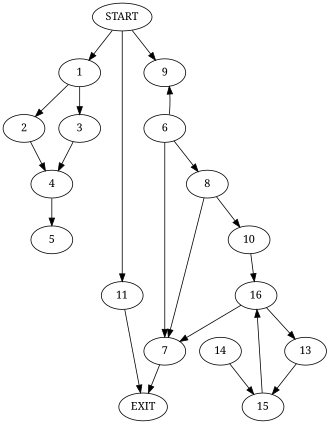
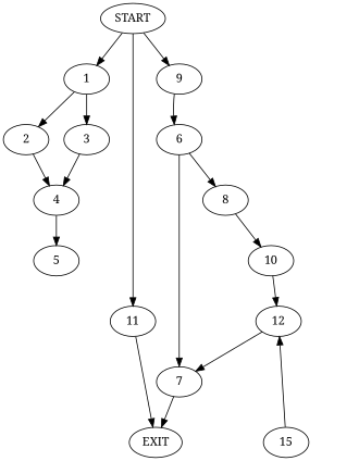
  digraph {
    fontname="Noto Serif"
    node [fontname="Noto Serif"]
    edge [fontname="Noto Serif"]
    n1 [label=START]
    1
    9
    11
    2
    3
    6
    n8 [label=EXIT]
    4
    5
    7
    8
    10
-   12 [label=16]
-   13
+   12
    15
-   14
    n1 -> 1
    n1 -> 9
    n1 -> 11
    1 -> 2
    1 -> 3
-   6 -> 9
+   9 -> 6
    11 -> n8
    2 -> 4
    3 -> 4
    6 -> 7
    6 -> 8
    4 -> 5
    7 -> n8
-   8 -> 7
    8 -> 10
    10 -> 12
    12 -> 7
-   12 -> 13
-   13 -> 15
    15 -> 12
-   14 -> 15
  }
